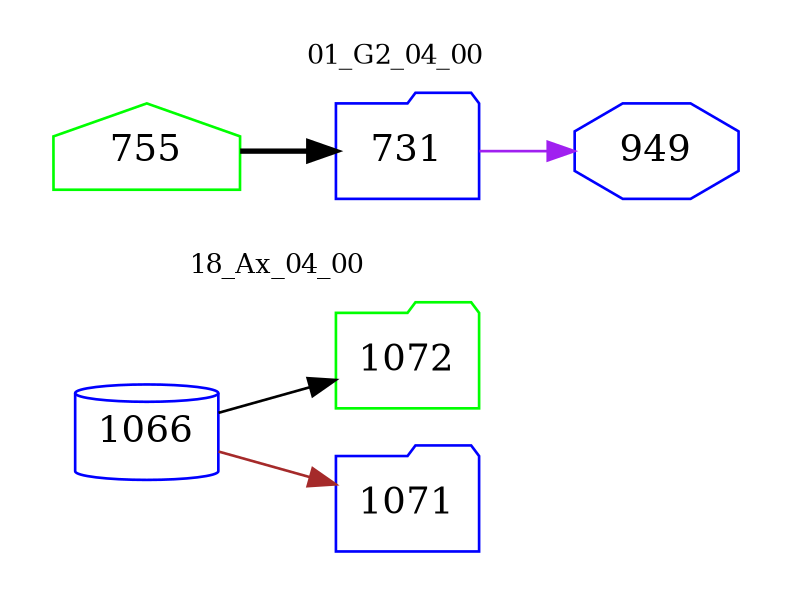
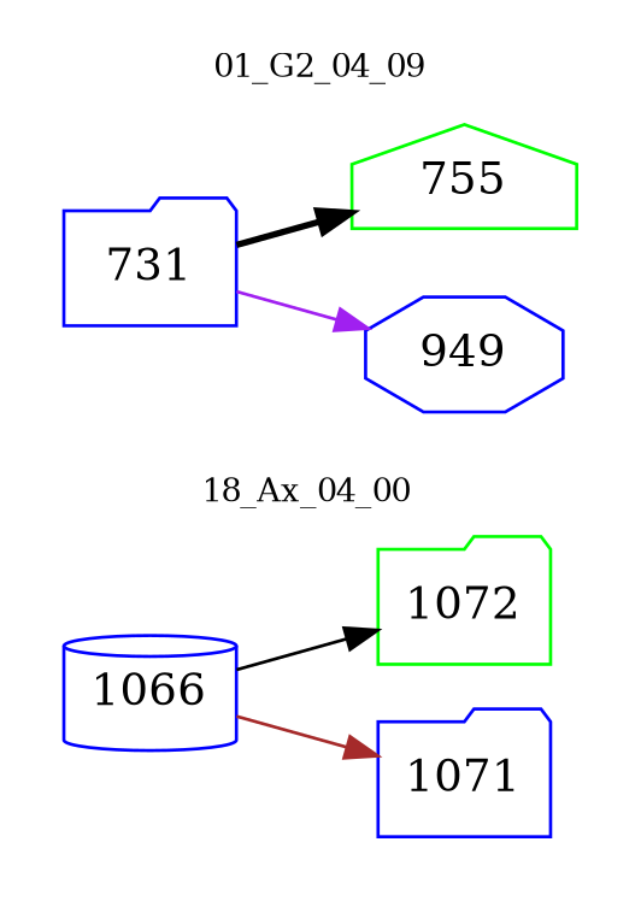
  digraph {
    rankdir=LR
    node [color=blue shape=folder]
    edge [color=black style=solid]
    n1 [label=1066 shape=cylinder]
    n2 [label=1071]
    n3 [color=green label=1072]
    n4 [label=731]
    n5 [label=949 shape=octagon]
    n6 [color=green label=755 shape=house]
    subgraph cluster_1 {
      color=white
      fontsize=10
      label="18_Ax_04_00"
      n1
      n2
      n3
    }
    subgraph cluster_2 {
      color=white
      fontsize=10
-     label="01_G2_04_00"
+     label="01_G2_04_09"
      n4
      n5
      n6
    }
    n1 -> n2 [color=brown]
    n1 -> n3
    n4 -> n5 [color=purple]
-   n6 -> n4 [style=bold]
+   n4 -> n6 [style=bold]
  }
